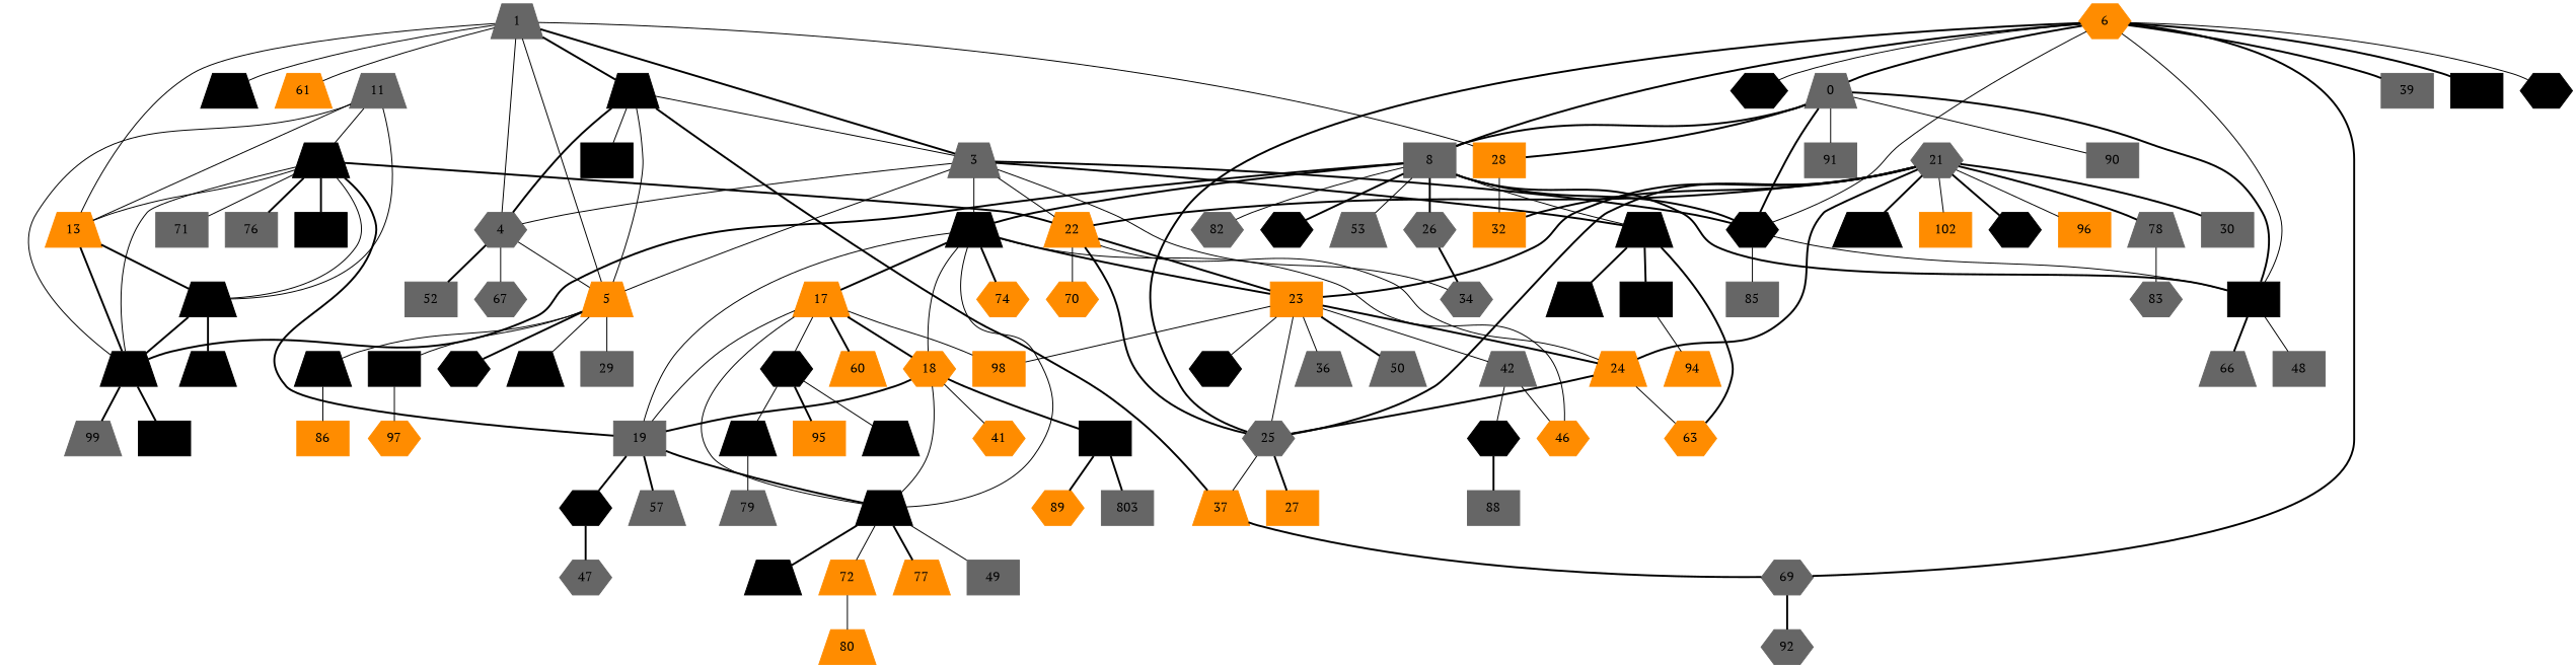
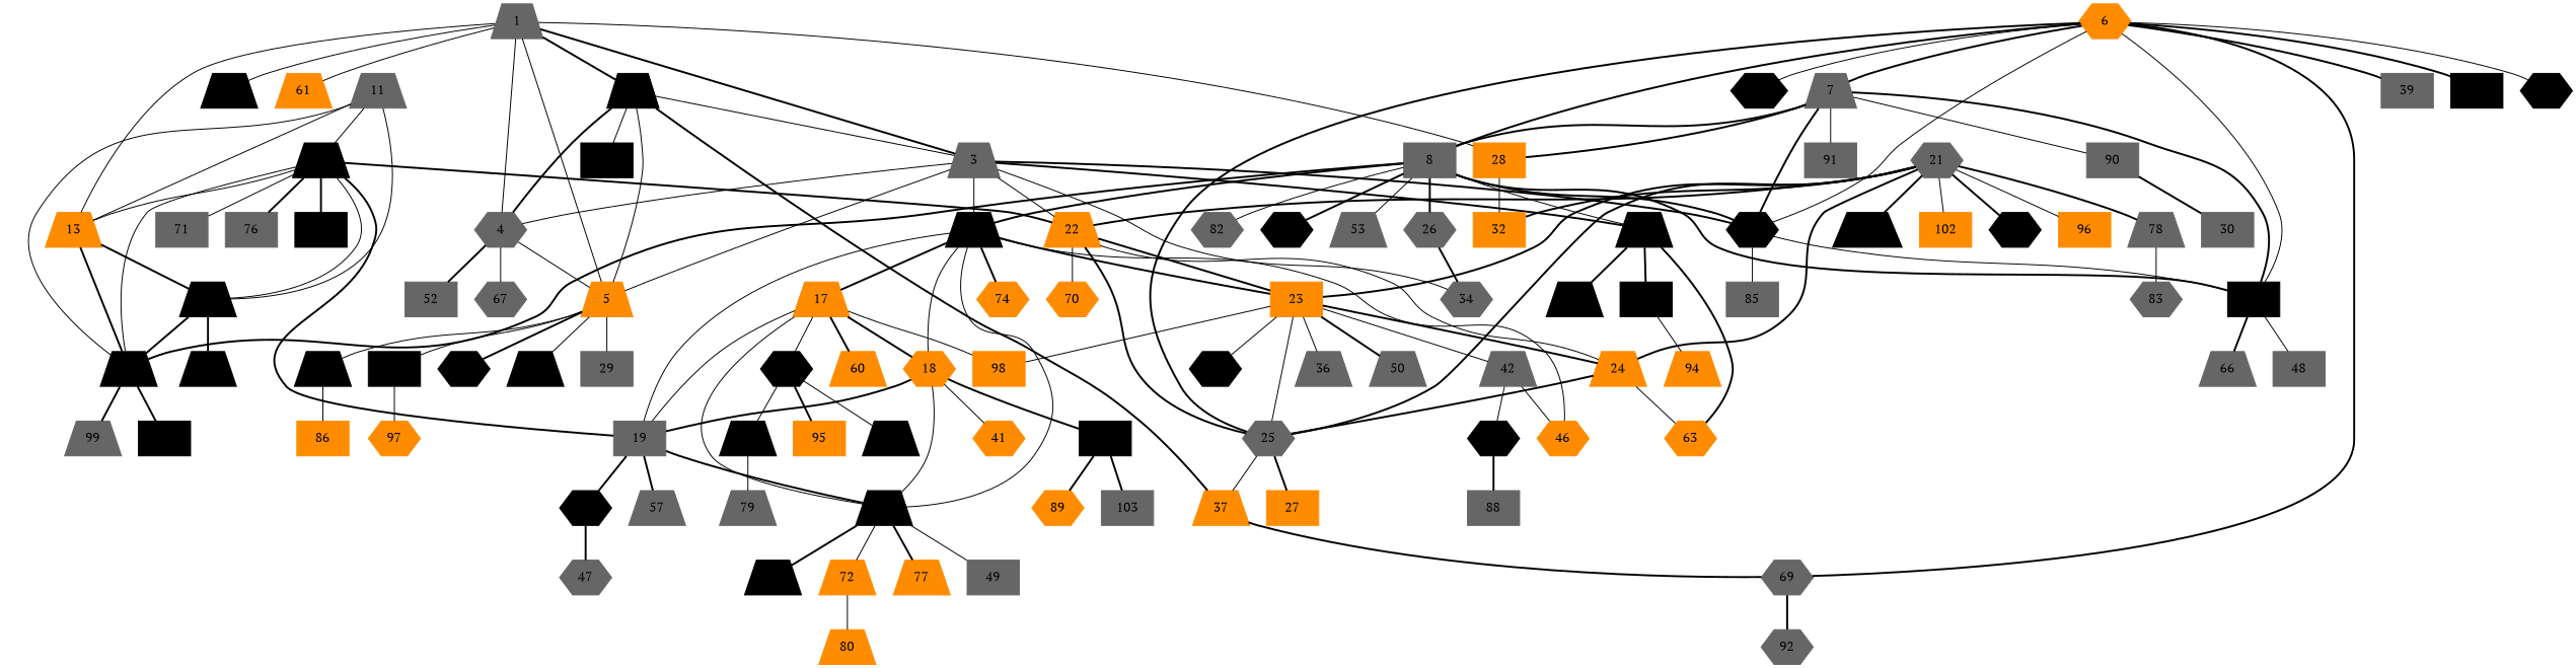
  graph {
    fontname="PT Serif"
    node [color=gray40 fontname="PT Serif" shape=trapezium style=filled]
    edge [fontname="PT Serif" style=solid]
    2 [color=black]
    1
    3
    4 [shape=hexagon]
    5 [color=darkorange]
    13 [color=darkorange]
    28 [color=darkorange shape=box]
    40 [color=black]
    61 [color=darkorange]
    31 [color=black shape=box]
    37 [color=darkorange]
    9 [color=black shape=hexagon]
    16 [color=black]
    22 [color=darkorange]
    34 [shape=hexagon]
    58 [color=black]
    52 [shape=box]
    67 [shape=hexagon]
    29 [shape=box]
    44 [color=black shape=box]
    62 [color=black shape=hexagon]
    73 [color=black]
    81 [color=black]
    15 [color=black]
    14 [color=black]
    32 [color=darkorange shape=box]
    69 [shape=hexagon]
    10 [color=black shape=box]
    85 [shape=box]
    19 [shape=box]
    17 [color=darkorange]
    18 [color=darkorange shape=hexagon]
    20 [color=black]
    23 [color=darkorange shape=box]
    46 [color=darkorange shape=hexagon]
    74 [color=darkorange shape=hexagon]
    25 [shape=hexagon]
    24 [color=darkorange]
    70 [color=darkorange shape=hexagon]
    63 [color=darkorange shape=hexagon]
    64 [color=black shape=box]
    93 [color=black]
    97 [color=darkorange shape=hexagon]
    86 [color=darkorange shape=box]
    6 [color=darkorange shape=hexagon]
-   7 [label=0]
+   7
    8 [shape=box]
    39 [shape=box]
    51 [color=black shape=box]
    54 [color=black shape=hexagon]
    101 [color=black shape=hexagon]
    90 [shape=box]
    91 [shape=box]
    26 [shape=hexagon]
    33 [color=black shape=hexagon]
    53
    82 [shape=hexagon]
    48 [shape=box]
    66
    27 [color=darkorange shape=box]
    92 [shape=hexagon]
    83 [shape=hexagon]
    84 [color=black shape=box]
    99
    11
    12 [color=black]
    68 [color=black shape=box]
    71 [shape=box]
    76 [shape=box]
    65 [color=black]
    38 [color=black shape=hexagon]
    57
    35 [color=black shape=hexagon]
    60 [color=darkorange]
    98 [color=darkorange shape=box]
    41 [color=darkorange shape=hexagon]
    45 [color=black shape=box]
    49 [shape=box]
    56 [color=black]
    72 [color=darkorange]
    77 [color=darkorange]
    36
    42
    50
    55 [color=black shape=hexagon]
    59 [color=black]
    75 [color=black]
    95 [color=darkorange shape=box]
    89 [color=darkorange shape=hexagon]
-   103 [shape=box label=803]
+   103 [shape=box]
    47 [shape=hexagon]
    80 [color=darkorange]
    21 [shape=hexagon]
    30 [shape=box]
    43 [color=black shape=hexagon]
    78
    96 [color=darkorange shape=box]
    100 [color=black]
    102 [color=darkorange shape=box]
    87 [color=black shape=hexagon]
    79
    88 [shape=box]
    94 [color=darkorange]
    2 -- 3
    2 -- 4 [style=bold]
    2 -- 5
    2 -- 31
    2 -- 37 [style=bold]
    1 -- 2 [style=bold]
    1 -- 3 [style=bold]
    1 -- 4
    1 -- 5
    1 -- 13
    1 -- 28
    1 -- 40
    1 -- 61
    3 -- 4
    3 -- 5
    3 -- 9 [style=bold]
    3 -- 16
    3 -- 22
    3 -- 34
    3 -- 58 [style=bold]
    4 -- 5
    4 -- 52 [style=bold]
    4 -- 67
    5 -- 29
    5 -- 44
    5 -- 62 [style=bold]
    5 -- 73
    5 -- 81
    13 -- 15 [style=bold]
    13 -- 14 [style=bold]
    28 -- 32
    37 -- 69 [style=bold]
    9 -- 10
    9 -- 85
    16 -- 19
    16 -- 17 [style=bold]
    16 -- 18
    16 -- 20
    16 -- 23 [style=bold]
    16 -- 46
    16 -- 74 [style=bold]
    22 -- 23 [style=bold]
    22 -- 25 [style=bold]
    22 -- 24
    22 -- 70
    58 -- 63 [style=bold]
    58 -- 64 [style=bold]
    58 -- 93 [style=bold]
    44 -- 97
    73 -- 86
    15 -- 84 [style=bold]
    15 -- 99 [style=bold]
    14 -- 15 [style=bold]
    14 -- 65 [style=bold]
    69 -- 92 [style=bold]
    10 -- 48
    10 -- 66 [style=bold]
    19 -- 20 [style=bold]
    19 -- 38 [style=bold]
    19 -- 57 [style=bold]
    17 -- 19
    17 -- 18 [style=bold]
    17 -- 20
    17 -- 35
    17 -- 60 [style=bold]
    17 -- 98
    18 -- 19 [style=bold]
    18 -- 20
    18 -- 41
    18 -- 45 [style=bold]
    20 -- 49
    20 -- 56 [style=bold]
    20 -- 72
    20 -- 77 [style=bold]
    23 -- 25
    23 -- 24 [style=bold]
    23 -- 98
    23 -- 36
    23 -- 42
    23 -- 50 [style=bold]
    23 -- 55
    25 -- 37
    25 -- 27 [style=bold]
    24 -- 25 [style=bold]
    24 -- 63
    64 -- 94
    6 -- 9
    6 -- 69 [style=bold]
    6 -- 10
    6 -- 25 [style=bold]
    6 -- 7 [style=bold]
    6 -- 8 [style=bold]
    6 -- 39 [style=bold]
    6 -- 51 [style=bold]
    6 -- 54
    6 -- 101
    7 -- 28 [style=bold]
    7 -- 9 [style=bold]
    7 -- 10 [style=bold]
    7 -- 8 [style=bold]
    7 -- 90
    7 -- 91
    8 -- 9 [style=bold]
    8 -- 16 [style=bold]
    8 -- 58
    8 -- 15 [style=bold]
    8 -- 10 [style=bold]
    8 -- 26 [style=bold]
    8 -- 33 [style=bold]
    8 -- 53
    8 -- 82
    26 -- 34 [style=bold]
    11 -- 13
    11 -- 15
    11 -- 14
    11 -- 12
    12 -- 13
    12 -- 22 [style=bold]
    12 -- 15
    12 -- 14
    12 -- 19 [style=bold]
    12 -- 68 [style=bold]
    12 -- 71
    12 -- 76 [style=bold]
    38 -- 47 [style=bold]
    35 -- 59
    35 -- 75
    35 -- 95 [style=bold]
    45 -- 89 [style=bold]
    45 -- 103 [style=bold]
    72 -- 80
    42 -- 46
    42 -- 87
    75 -- 79
    21 -- 22 [style=bold]
    21 -- 32 [style=bold]
    21 -- 23 [style=bold]
    21 -- 25 [style=bold]
    21 -- 24 [style=bold]
-   21 -- 30 [style=bold]
+   90 -- 30 [style=bold]
    21 -- 43 [style=bold]
    21 -- 78 [style=bold]
    21 -- 96
    21 -- 100 [style=bold]
    21 -- 102
    78 -- 83
    87 -- 88 [style=bold]
  }
